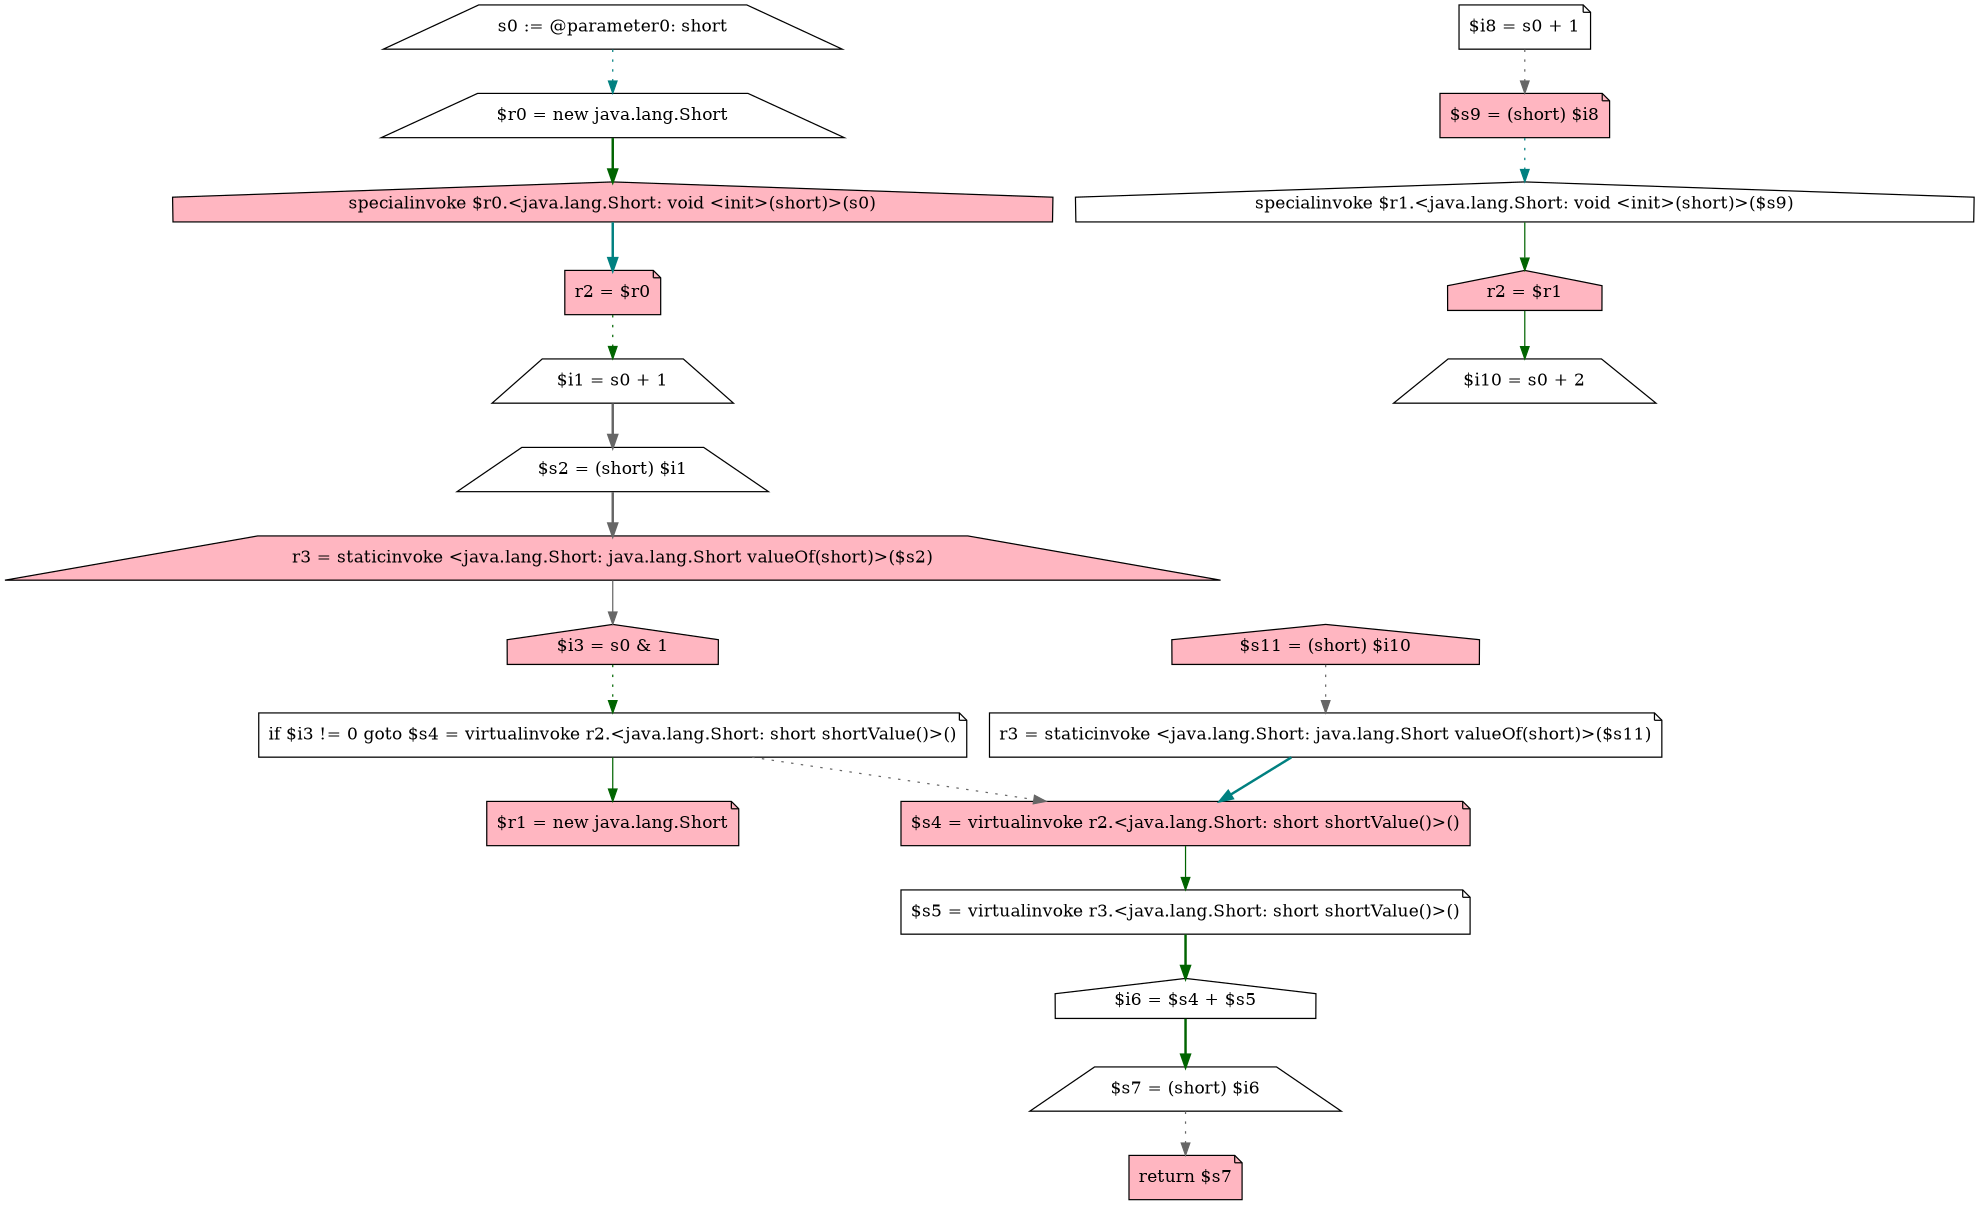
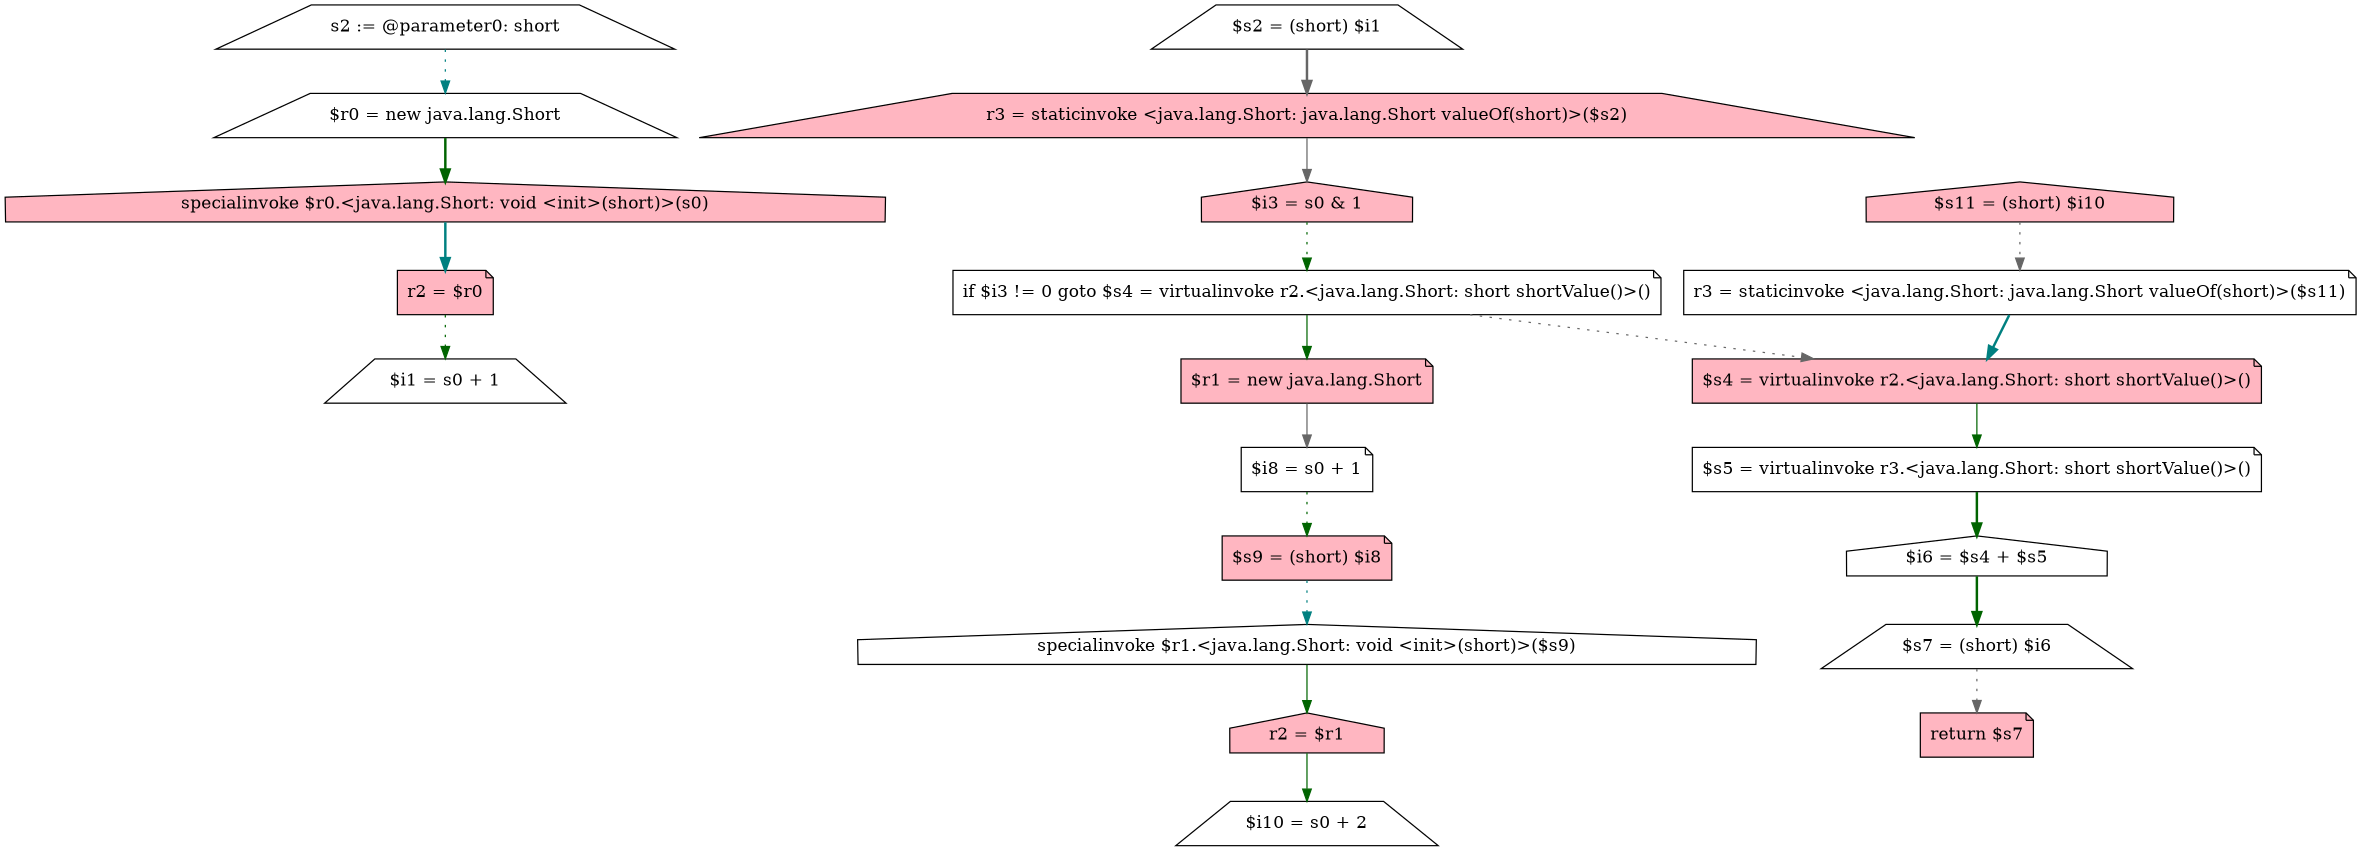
  digraph {
    node [fillcolor=white shape=note style=filled]
    edge [color=darkgreen style=dotted]
-   "s0 := @parameter0: short" [shape=trapezium]
+   "s0 := @parameter0: short" [shape=trapezium label="s2 := @parameter0: short"]
    "$r0 = new java.lang.Short" [shape=trapezium]
    "specialinvoke $r0.<java.lang.Short: void <init>(short)>(s0)" [fillcolor=lightpink shape=house]
    "r2 = $r0" [fillcolor=lightpink]
    "$i1 = s0 + 1" [shape=trapezium]
    "$s2 = (short) $i1" [shape=trapezium]
    "r3 = staticinvoke <java.lang.Short: java.lang.Short valueOf(short)>($s2)" [fillcolor=lightpink shape=trapezium]
    "$i3 = s0 & 1" [fillcolor=lightpink shape=house]
    "if $i3 != 0 goto $s4 = virtualinvoke r2.<java.lang.Short: short shortValue()>()"
    "$r1 = new java.lang.Short" [fillcolor=lightpink]
    "$s4 = virtualinvoke r2.<java.lang.Short: short shortValue()>()" [fillcolor=lightpink]
    "$i8 = s0 + 1"
    "$s5 = virtualinvoke r3.<java.lang.Short: short shortValue()>()"
    "$s9 = (short) $i8" [fillcolor=lightpink]
    "specialinvoke $r1.<java.lang.Short: void <init>(short)>($s9)" [shape=house]
    "r2 = $r1" [fillcolor=lightpink shape=house]
    "$i10 = s0 + 2" [shape=trapezium]
    "$s11 = (short) $i10" [fillcolor=lightpink shape=house]
    "r3 = staticinvoke <java.lang.Short: java.lang.Short valueOf(short)>($s11)"
    "$i6 = $s4 + $s5" [shape=house]
    "$s7 = (short) $i6" [shape=trapezium]
    "return $s7" [fillcolor=lightpink]
    "s0 := @parameter0: short" -> "$r0 = new java.lang.Short" [color=teal]
    "$r0 = new java.lang.Short" -> "specialinvoke $r0.<java.lang.Short: void <init>(short)>(s0)" [style=bold]
    "specialinvoke $r0.<java.lang.Short: void <init>(short)>(s0)" -> "r2 = $r0" [color=teal style=bold]
    "r2 = $r0" -> "$i1 = s0 + 1"
-   "$i1 = s0 + 1" -> "$s2 = (short) $i1" [color=gray40 style=bold]
    "$s2 = (short) $i1" -> "r3 = staticinvoke <java.lang.Short: java.lang.Short valueOf(short)>($s2)" [color=gray40 style=bold]
    "r3 = staticinvoke <java.lang.Short: java.lang.Short valueOf(short)>($s2)" -> "$i3 = s0 & 1" [color=gray40 style=solid]
    "$i3 = s0 & 1" -> "if $i3 != 0 goto $s4 = virtualinvoke r2.<java.lang.Short: short shortValue()>()"
    "if $i3 != 0 goto $s4 = virtualinvoke r2.<java.lang.Short: short shortValue()>()" -> "$r1 = new java.lang.Short" [style=solid]
    "if $i3 != 0 goto $s4 = virtualinvoke r2.<java.lang.Short: short shortValue()>()" -> "$s4 = virtualinvoke r2.<java.lang.Short: short shortValue()>()" [color=gray40]
+   "$r1 = new java.lang.Short" -> "$i8 = s0 + 1" [color=gray40 style=solid]
    "$s4 = virtualinvoke r2.<java.lang.Short: short shortValue()>()" -> "$s5 = virtualinvoke r3.<java.lang.Short: short shortValue()>()" [style=solid]
-   "$i8 = s0 + 1" -> "$s9 = (short) $i8" [color=gray40]
+   "$i8 = s0 + 1" -> "$s9 = (short) $i8"
    "$s5 = virtualinvoke r3.<java.lang.Short: short shortValue()>()" -> "$i6 = $s4 + $s5" [style=bold]
    "$s9 = (short) $i8" -> "specialinvoke $r1.<java.lang.Short: void <init>(short)>($s9)" [color=teal]
    "specialinvoke $r1.<java.lang.Short: void <init>(short)>($s9)" -> "r2 = $r1" [style=solid]
    "r2 = $r1" -> "$i10 = s0 + 2" [style=solid]
    "$s11 = (short) $i10" -> "r3 = staticinvoke <java.lang.Short: java.lang.Short valueOf(short)>($s11)" [color=gray40]
    "r3 = staticinvoke <java.lang.Short: java.lang.Short valueOf(short)>($s11)" -> "$s4 = virtualinvoke r2.<java.lang.Short: short shortValue()>()" [color=teal style=bold]
    "$i6 = $s4 + $s5" -> "$s7 = (short) $i6" [style=bold]
    "$s7 = (short) $i6" -> "return $s7" [color=gray40]
  }
